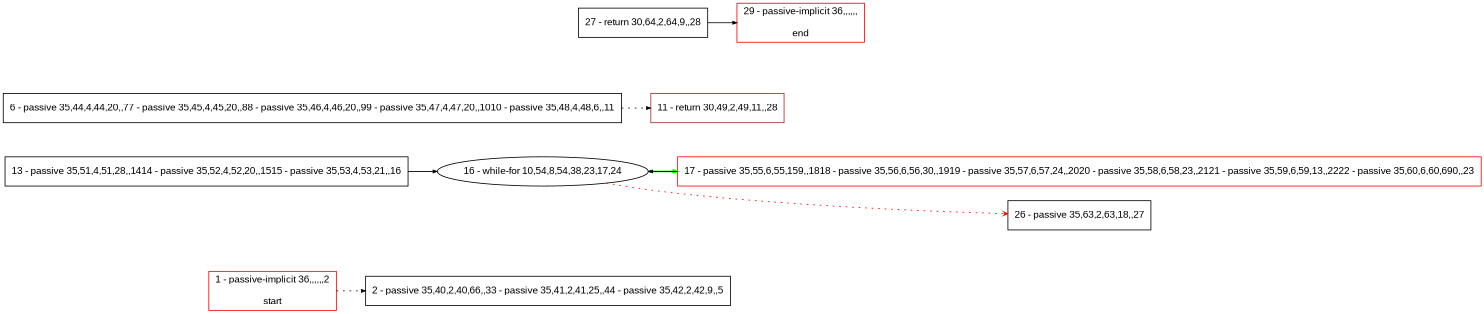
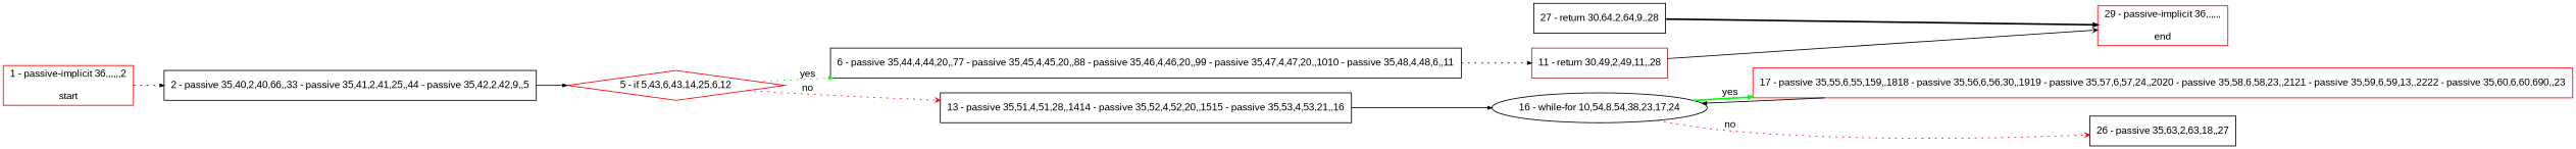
  digraph {
    bgcolor=white
    compound=true
    fillcolor="#FFFFCC"
    fontname=Arial
    fontsize=12
    pack=true
    packmode=clust
    rankdir=LR
    style="rounded,filled"
    node [color=black compound=true fillcolor="#ffffff" fixedsize=false fontname=Arial fontsize=12 node_initialized=no shape=box style=filled]
    edge [arrowhead=normal arrowsize=0.5 arrowtail=none color="#000000" compound=true dir=forward fontcolor=black fontname=Arial fontsize=12 style=dotted]
    n1 [label="2 - passive 35,40,2,40,66,,33 - passive 35,41,2,41,25,,44 - passive 35,42,2,42,9,,5"]
+   n2 [color=red label="5 - if 5,43,6,43,14,25,6,12" shape=diamond]
    n3 [label="6 - passive 35,44,4,44,20,,77 - passive 35,45,4,45,20,,88 - passive 35,46,4,46,20,,99 - passive 35,47,4,47,20,,1010 - passive 35,48,4,48,6,,11"]
    n4 [label="13 - passive 35,51,4,51,28,,1414 - passive 35,52,4,52,20,,1515 - passive 35,53,4,53,21,,16"]
    n5 [color=red label="1 - passive-implicit 36,,,,,,2\n\nstart"]
    n6 [color=brown label="11 - return 30,49,2,49,11,,28"]
    n7 [label="16 - while-for 10,54,8,54,38,23,17,24" shape=oval]
    n8 [color=red label="29 - passive-implicit 36,,,,,,\n\nend"]
    n9 [color=red label="17 - passive 35,55,6,55,159,,1818 - passive 35,56,6,56,30,,1919 - passive 35,57,6,57,24,,2020 - passive 35,58,6,58,23,,2121 - passive 35,59,6,59,13,,2222 - passive 35,60,6,60,690,,23"]
    n10 [label="26 - passive 35,63,2,63,18,,27"]
    n11 [label="27 - return 30,64,2,64,9,,28"]
+   n1 -> n2 [style=solid]
+   n2 -> n3 [color="#00ff00" label=yes]
+   n2 -> n4 [arrowhead=vee color="#ff0000" label=no]
    n3 -> n6
    n4 -> n7 [style=solid]
    n5 -> n1
+   n6 -> n8 [arrowhead=vee style=solid]
    n7 -> n9 [color="#00ff00" label=yes style=bold]
-   n7 -> n10 [arrowhead=vee color="#ff0000" label=yes]
+   n7 -> n10 [arrowhead=vee color="#ff0000" label=no]
    n9 -> n7 [style=solid]
-   n11 -> n8 [style=solid]
+   n11 -> n8 [style=bold]
  }
